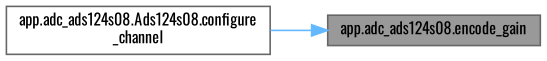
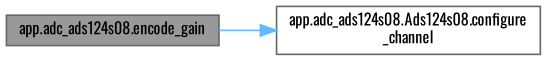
  digraph {
    rankdir=RL
    fontname=Oswald
    node [fontname=Oswald fontsize=10 shape=box style=filled]
    n1 [color=gray40 fillcolor=grey60 fontcolor=black height=0.2 label="app.adc_ads124s08.encode_gain" width=0.4]
    n2 [color=grey40 fillcolor=white height=0.2 label="app.adc_ads124s08.Ads124s08.configure\l_channel" width=0.4]
-   n1 -> n2 [color=steelblue1 dir=back fontname=Oswald fontsize=10 labelfontname=Helvetica labelfontsize=10 style=solid]
+   n2 -> n1 [color=steelblue1 dir=back fontname=Oswald fontsize=10 labelfontname=Helvetica labelfontsize=10 style=solid]
  }
